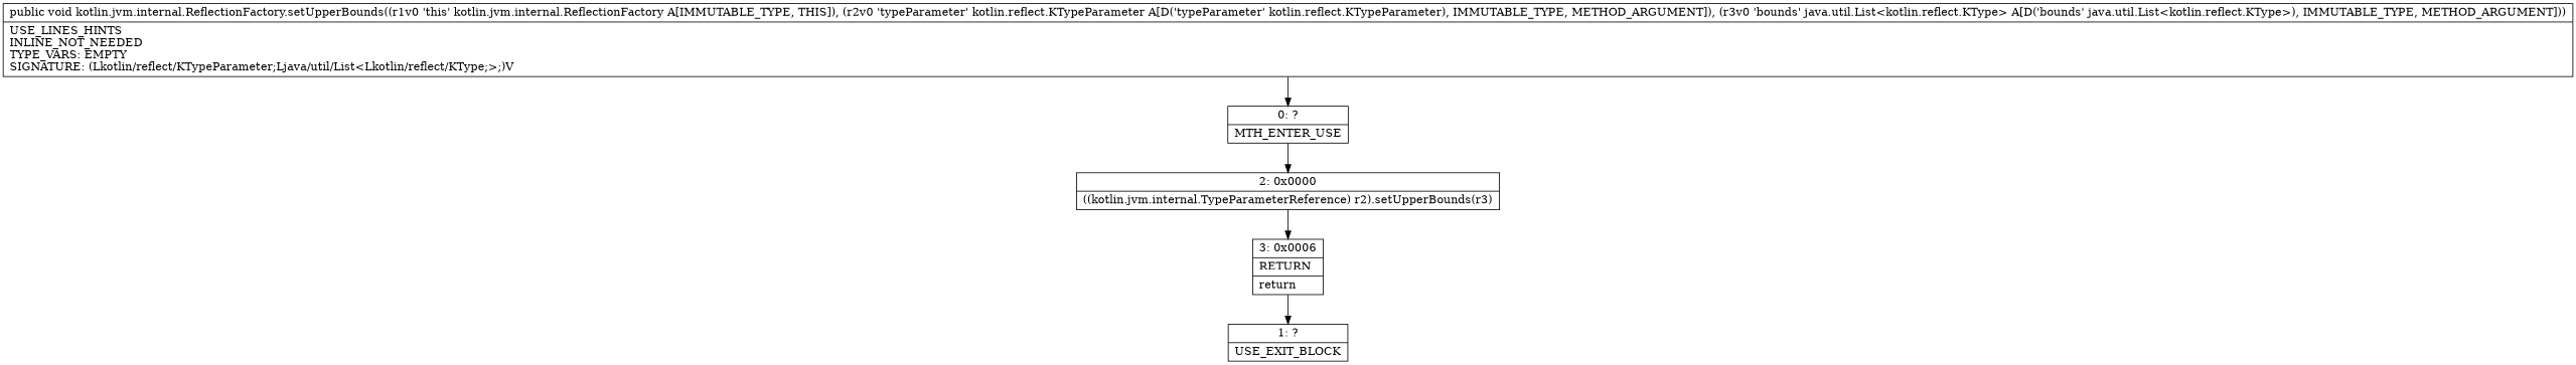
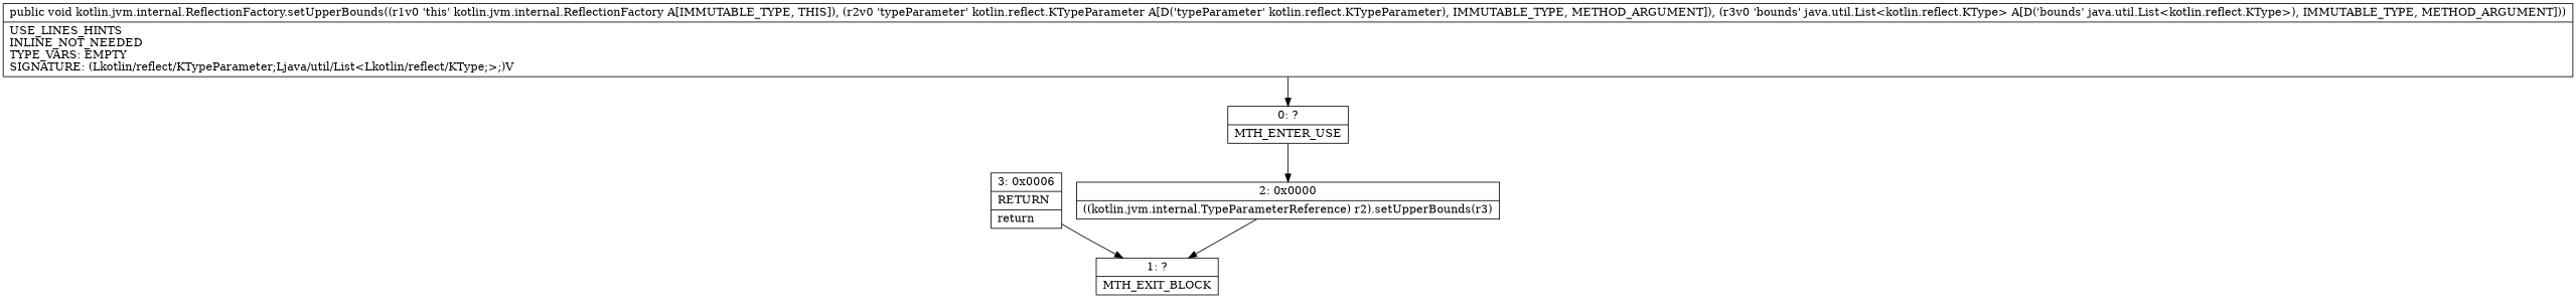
  digraph {
    node [shape=record]
    n1 [label="{0\:\ ?|MTH_ENTER_USE\l}"]
    n2 [label="{2\:\ 0x0000|((kotlin.jvm.internal.TypeParameterReference) r2).setUpperBounds(r3)\l}"]
    n3 [label="{3\:\ 0x0006|RETURN\l|return\l}"]
-   n4 [label="{1\:\ ?|USE_EXIT_BLOCK\l}"]
+   n4 [label="{1\:\ ?|MTH_EXIT_BLOCK\l}"]
    n5 [label="{public void kotlin.jvm.internal.ReflectionFactory.setUpperBounds((r1v0 'this' kotlin.jvm.internal.ReflectionFactory A[IMMUTABLE_TYPE, THIS]), (r2v0 'typeParameter' kotlin.reflect.KTypeParameter A[D('typeParameter' kotlin.reflect.KTypeParameter), IMMUTABLE_TYPE, METHOD_ARGUMENT]), (r3v0 'bounds' java.util.List\<kotlin.reflect.KType\> A[D('bounds' java.util.List\<kotlin.reflect.KType\>), IMMUTABLE_TYPE, METHOD_ARGUMENT]))  | USE_LINES_HINTS\lINLINE_NOT_NEEDED\lTYPE_VARS: EMPTY\lSIGNATURE: (Lkotlin\/reflect\/KTypeParameter;Ljava\/util\/List\<Lkotlin\/reflect\/KType;\>;)V\l}"]
    n1 -> n2
-   n2 -> n3
+   n2 -> n4
    n3 -> n4
    n5 -> n1
  }
